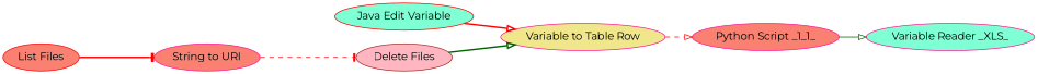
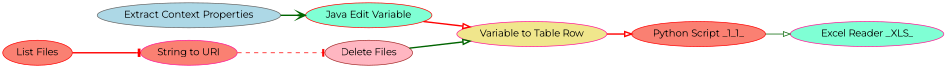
  digraph {
    fontname=Montserrat
    rankdir=LR
    node [color=deeppink fillcolor=salmon fontname=Montserrat style=filled]
    edge [arrowhead=onormal color=red fontname=Montserrat style=bold]
-   n1 [fillcolor=aquamarine label="Variable Reader _XLS_"]
+   n1 [fillcolor=aquamarine label="Excel Reader _XLS_"]
+   n2 [color=gray40 fillcolor=lightblue label="Extract Context Properties"]
    n3 [color=red fillcolor=aquamarine label="Java Edit Variable"]
    n4 [fillcolor=khaki label="Variable to Table Row"]
-   n5 [label="Python Script _1_1_"]
+   n5 [color=red label="Python Script _1_1_"]
    n6 [color=red label="List Files"]
    n7 [label="String to URI"]
    n8 [color=brown fillcolor=lightpink label="Delete Files"]
+   n2 -> n3 [arrowhead=vee color=darkgreen]
    n3 -> n4
-   n4 -> n5 [style=dashed]
+   n4 -> n5
    n5 -> n1 [color=darkgreen style=solid]
    n6 -> n7 [arrowhead=tee]
    n7 -> n8 [arrowhead=tee style=dashed]
    n8 -> n4 [color=darkgreen]
  }
